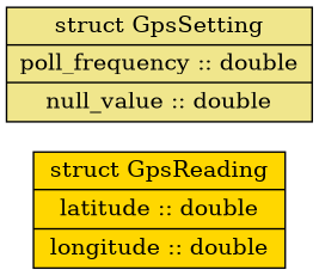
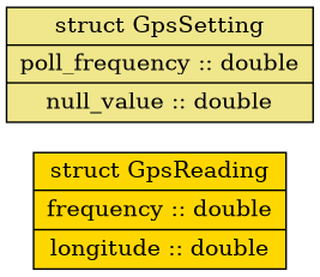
  digraph {
    rankdir=LR
    node [shape=record style=filled]
-   n1 [fillcolor=gold label="struct GpsReading|<field_latitude>latitude :: double|<field_longitude>longitude :: double"]
+   n1 [fillcolor=gold label="struct GpsReading|<field_latitude>frequency :: double|<field_longitude>longitude :: double"]
    n2 [fillcolor=khaki label="struct GpsSetting|<field_poll_frequency>poll_frequency :: double|<field_null_value>null_value :: double"]
  }
